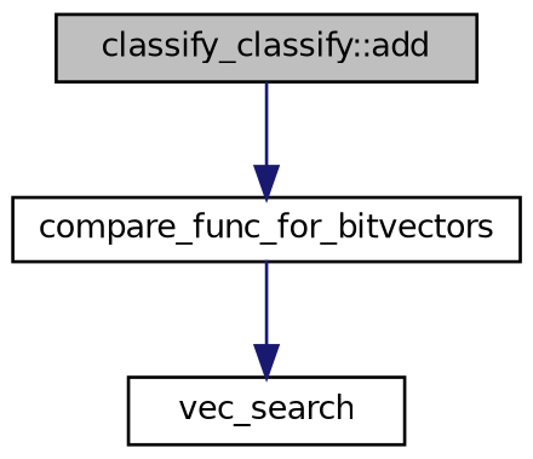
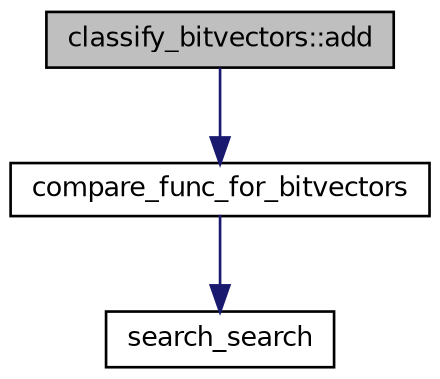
  digraph {
    rankdir=TB
    node [color=black fillcolor=white fontname=Helvetica fontsize=10 shape=record style=filled]
    edge [color=midnightblue fontname=Helvetica fontsize=10 labelfontname=Helvetica labelfontsize=10 style=solid]
-   n1 [fillcolor=grey75 fontcolor=black height=0.2 label="classify_classify::add" width=0.4]
+   n1 [fillcolor=grey75 fontcolor=black height=0.2 label="classify_bitvectors::add" width=0.4]
    n2 [height=0.2 label=compare_func_for_bitvectors width=0.4]
-   n3 [height=0.2 label=vec_search width=0.4]
+   n3 [height=0.2 label=search_search width=0.4]
    n1 -> n2
    n2 -> n3
  }
